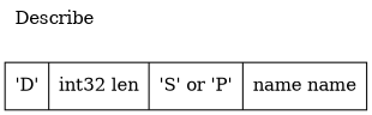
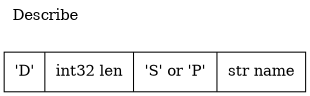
  graph {
    label=Describe
    labeljust=l
    labelloc=t
-   n1 [label="'D'|int32 len|'S' or 'P'|name name" shape=record]
+   n1 [label="'D'|int32 len|'S' or 'P'|str name" shape=record]
  }
